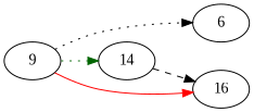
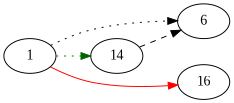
  strict digraph {
    fontname="Liberation Serif"
    rankdir=LR
    node [fontname="Liberation Serif"]
    edge [fontname="Liberation Serif" style=dotted]
-   1 [entry=true label=9]
+   1 [entry=true]
    6
    14
    16
    1 -> 6
    1 -> 14 [color=darkgreen cond=true]
    1 -> 16 [color=red cond=false style=solid]
-   14 -> 16 [style=dashed]
+   14 -> 6 [style=dashed]
  }
